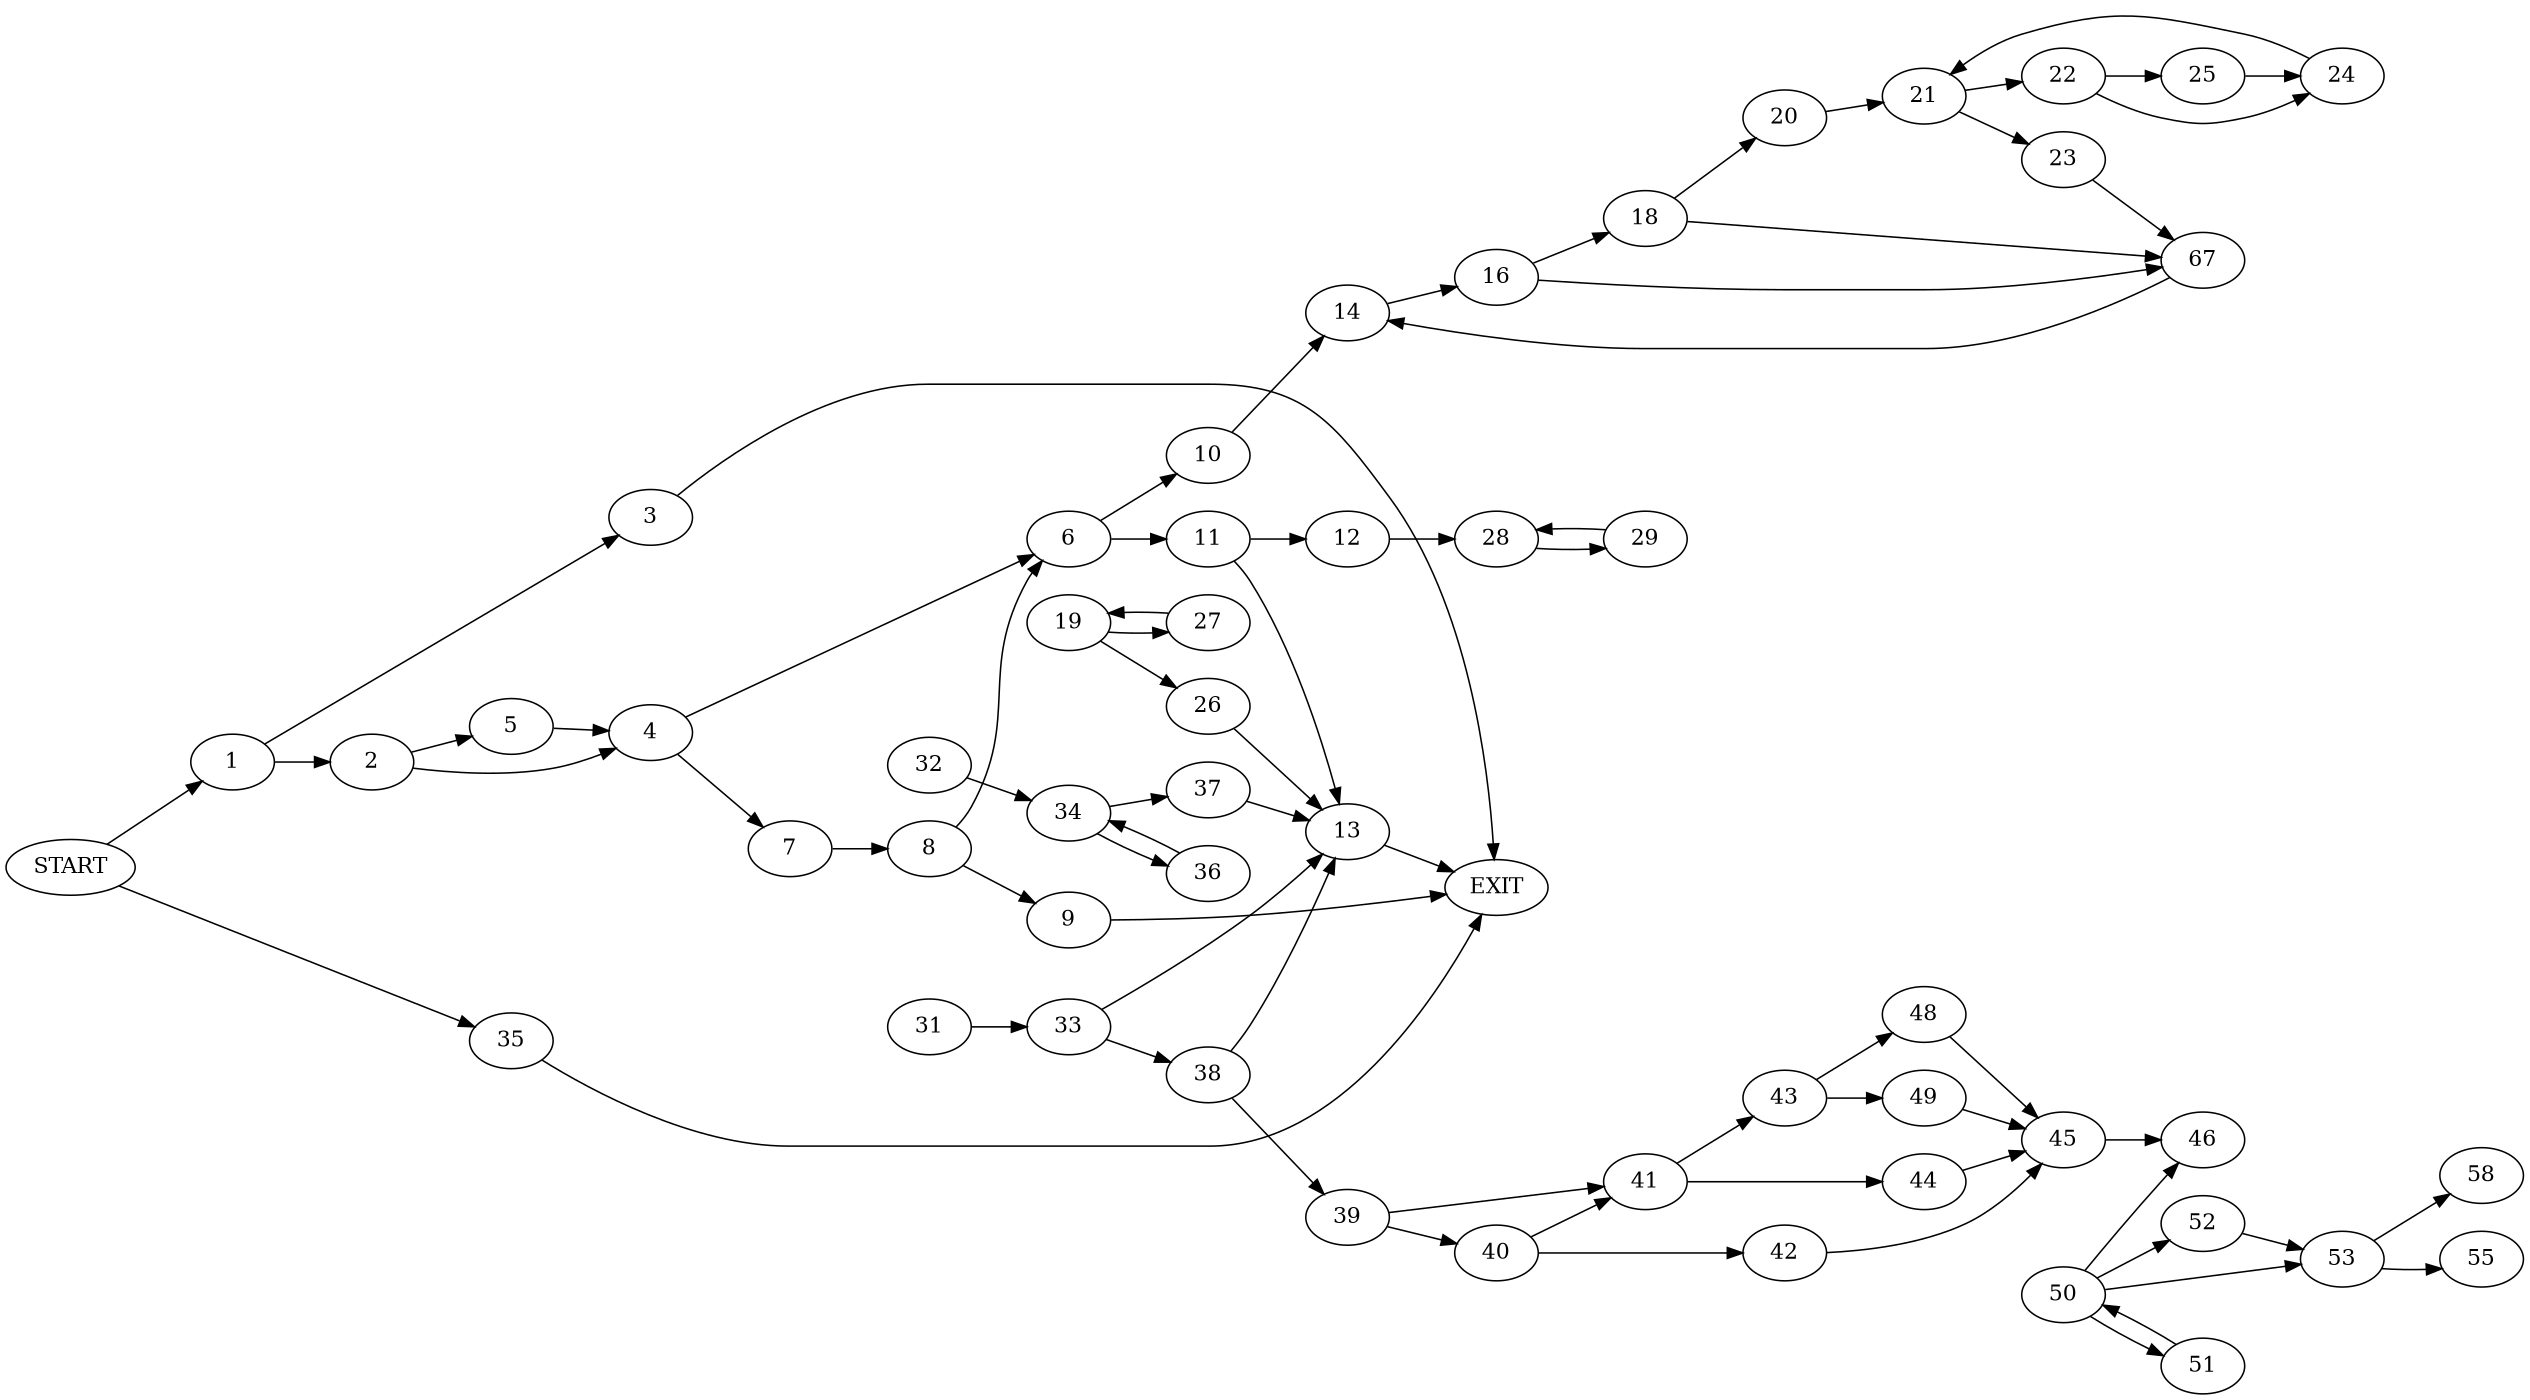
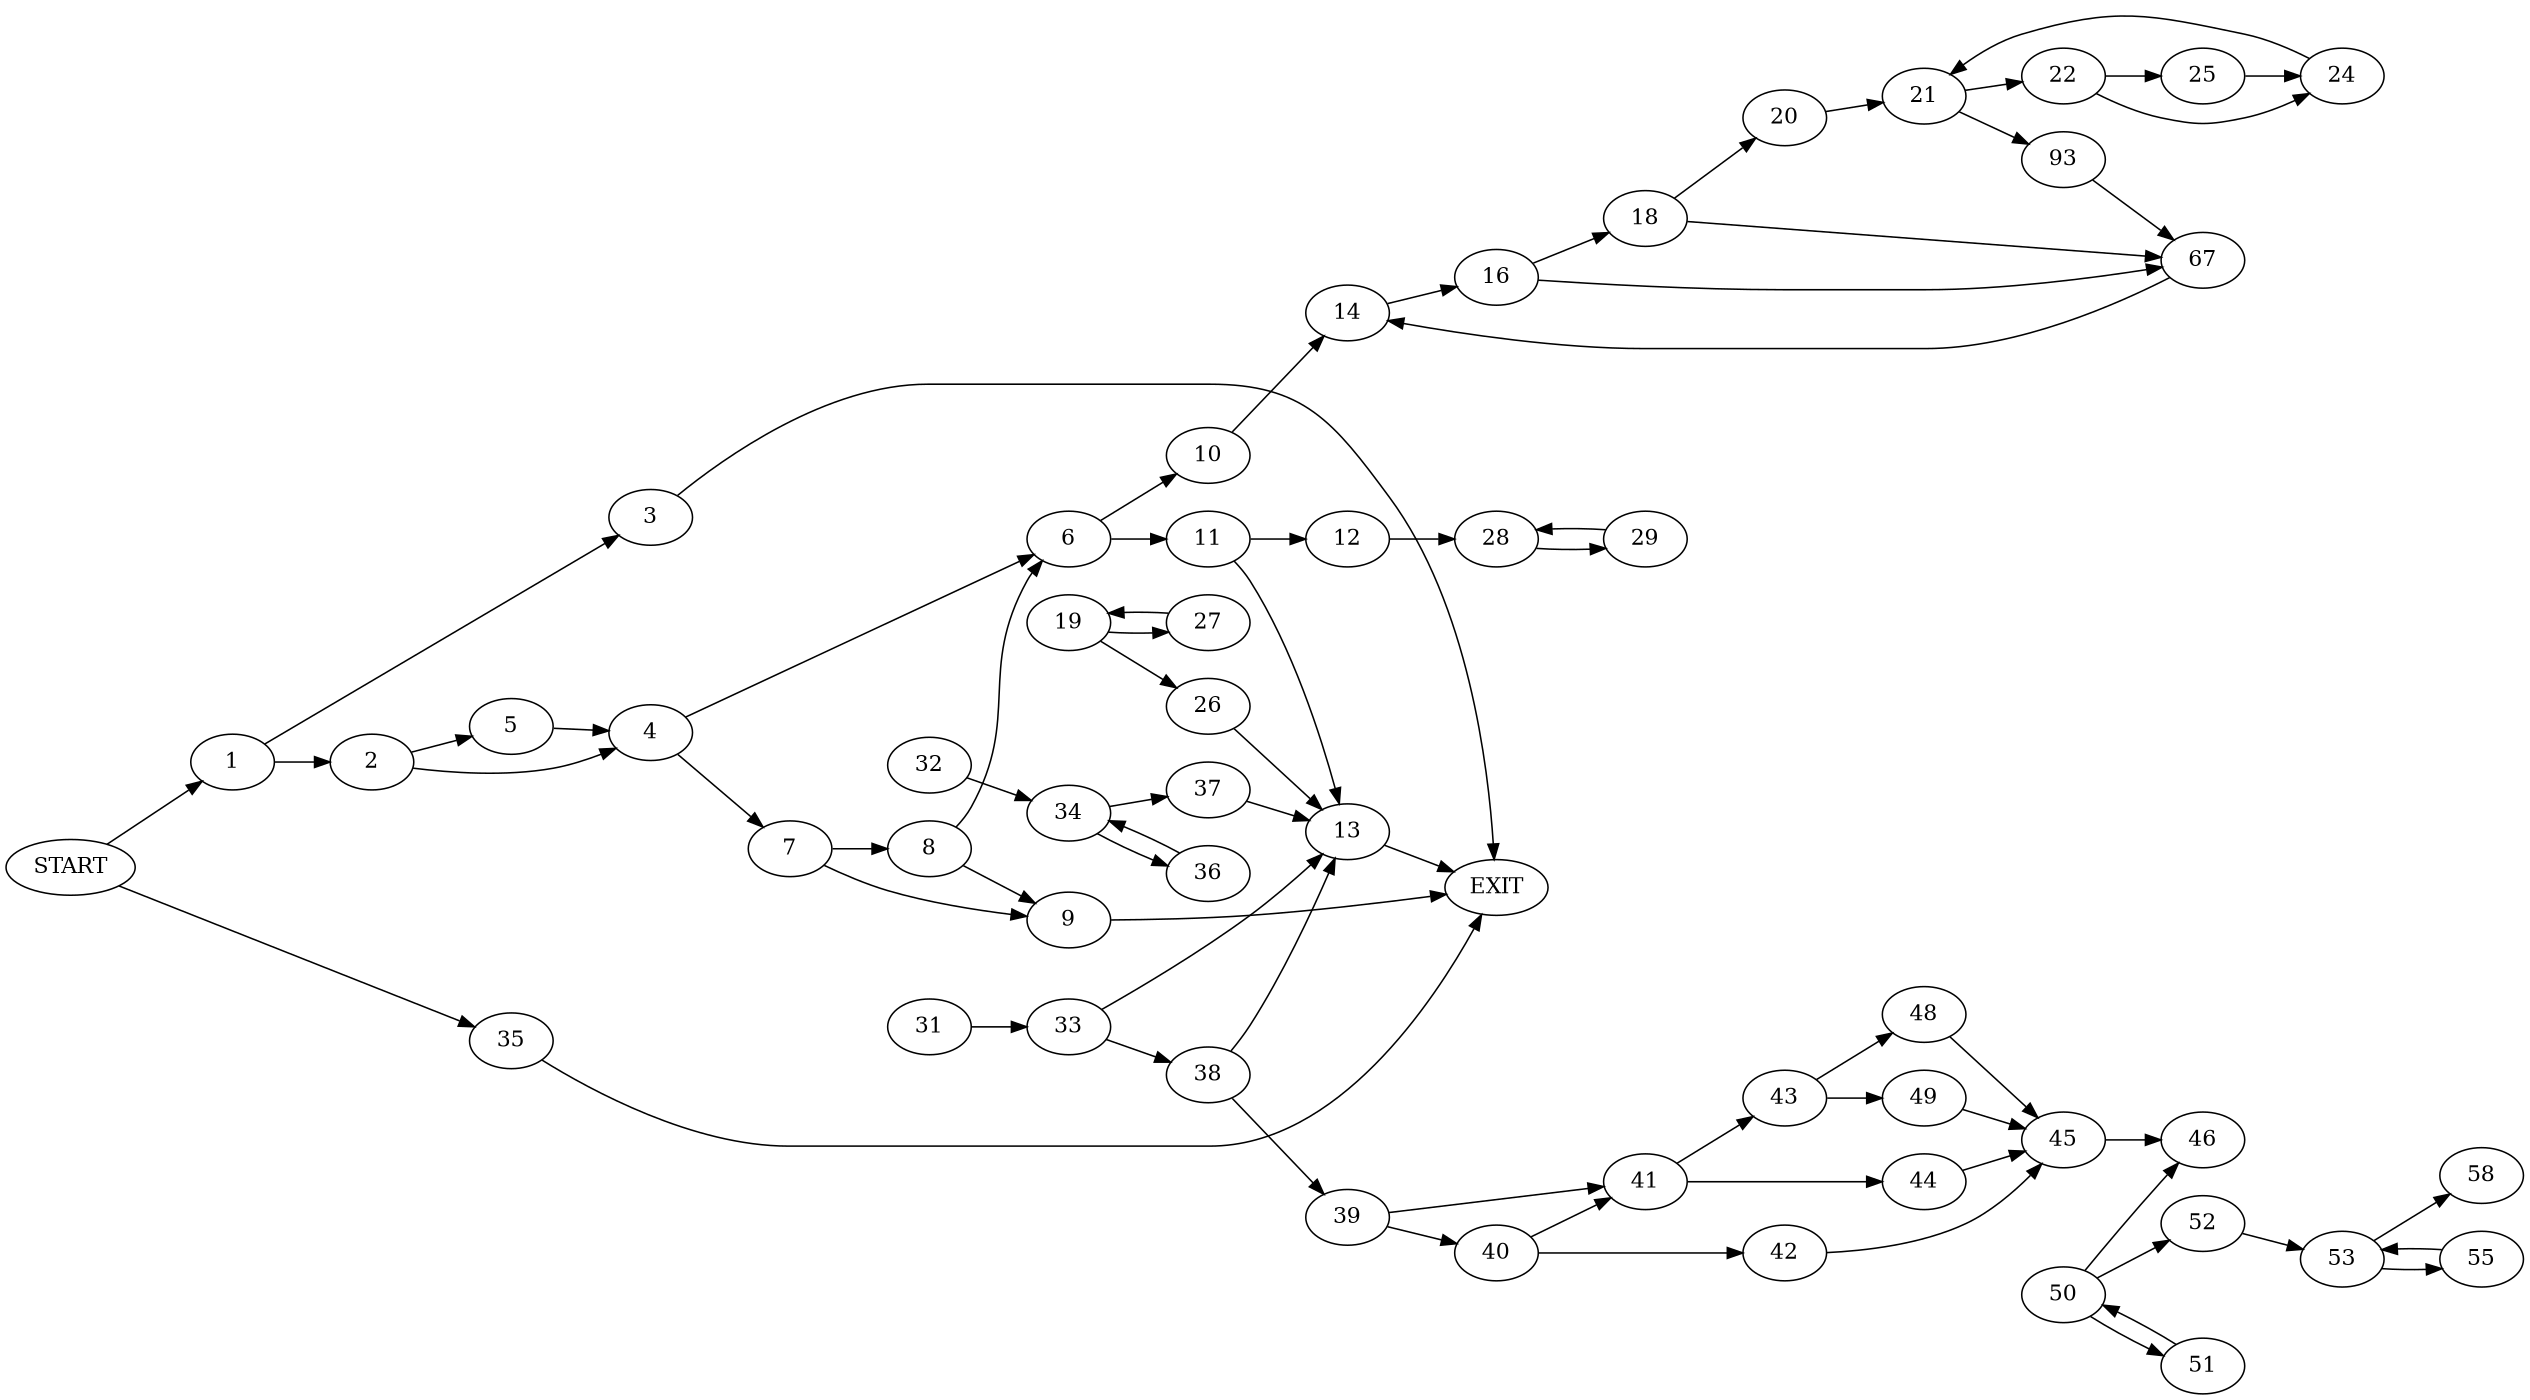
  digraph {
    rankdir=LR
    n1 [label=START]
    1
    35
    2
    3
    n6 [label=EXIT]
    4
    5
    6
    7
    10
    11
    8
    9
    14
    12
    13
    16
    28
    29
    n21 [label=67]
    18
    19
    26
    27
    20
    21
    22
-   23
+   23 [label=93]
    24
    25
    31
    33
    32
    34
    38
    36
    37
    39
    40
    41
    42
    43
    44
    45
    48
    49
    46
    50
    51
    52
    53
    n53 [label=58]
    55
    n1 -> 1
    n1 -> 35
    1 -> 2
    1 -> 3
    35 -> n6
    2 -> 4
    2 -> 5
    3 -> n6
    4 -> 6
    4 -> 7
    5 -> 4
    6 -> 10
    6 -> 11
    7 -> 8
+   7 -> 9
    10 -> 14
    11 -> 12
    11 -> 13
    8 -> 6
    8 -> 9
    9 -> n6
    14 -> 16
    12 -> 28
    13 -> n6
    16 -> n21
    16 -> 18
    28 -> 29
    29 -> 28
    n21 -> 14
    18 -> n21
    18 -> 20
    19 -> 26
    19 -> 27
    26 -> 13
    27 -> 19
    20 -> 21
    21 -> 22
    21 -> 23
    22 -> 24
    22 -> 25
    23 -> n21
    24 -> 21
    25 -> 24
    31 -> 33
    33 -> 13
    33 -> 38
    32 -> 34
    34 -> 36
    34 -> 37
    38 -> 13
    38 -> 39
    36 -> 34
    37 -> 13
    39 -> 40
    39 -> 41
    40 -> 41
    40 -> 42
    41 -> 43
    41 -> 44
    42 -> 45
    43 -> 48
    43 -> 49
    44 -> 45
    45 -> 46
    48 -> 45
    49 -> 45
    50 -> 46
    50 -> 51
    50 -> 52
    51 -> 50
    52 -> 53
    53 -> n53
    53 -> 55
-   50 -> 53
+   55 -> 53
  }
